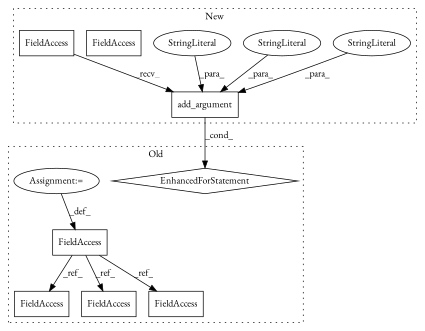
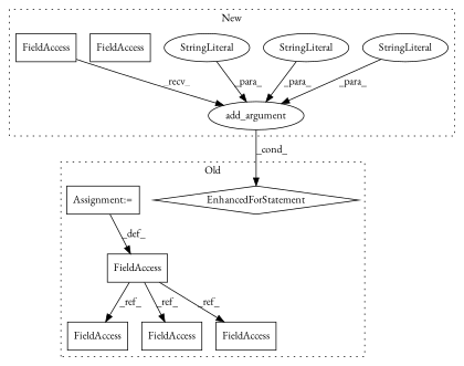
  digraph {
    fontname="EB Garamond"
    node [a=22 fontname="EB Garamond" l=6 s=2532 shape=box]
    edge [fontname="EB Garamond"]
    n1 [a=70 l="61,2" label=EnhancedForStatement s="1315,1401" shape=diamond]
-   n2 [a=7 l=1 label="Assignment:=" s=1065 shape=ellipse]
+   n2 [a=7 l=1 label="Assignment:=" s=1065]
    n3 [label=FieldAccess s=1059]
    n4 [label=FieldAccess s=1105]
    n5 [label=FieldAccess s=1224]
    n6 [label=FieldAccess s=1174]
-   n7 [a=32 l="13,1" label=add_argument s="2539,2640"]
+   n7 [a=32 l="13,1" label=add_argument s="2539,2640" shape=ellipse]
    n8 [a=45 l=67 label=StringLiteral s=2573 shape=ellipse]
    n9 [a=45 l=10 label=StringLiteral s=2552 shape=ellipse]
    n10 [a=45 l=2 label=StringLiteral s=2570 shape=ellipse]
    n11 [label=FieldAccess]
    n12 [label=FieldAccess]
    subgraph cluster_1 {
      label=Old
      style=dotted
      n1
      n2
      n3
      n4
      n5
      n6
    }
    subgraph cluster_2 {
      label=New
      style=dotted
      n7
      n8
      n9
      n10
      n11
      n12
    }
    n2 -> n3 [label=_def_]
    n3 -> n4 [label=_ref_]
    n3 -> n5 [label=_ref_]
    n3 -> n6 [label=_ref_]
    n7 -> n1 [label=_cond_]
    n8 -> n7 [label=_para_]
    n9 -> n7 [label=_para_]
    n10 -> n7 [label=_para_]
    n12 -> n7 [label=_recv_]
  }
